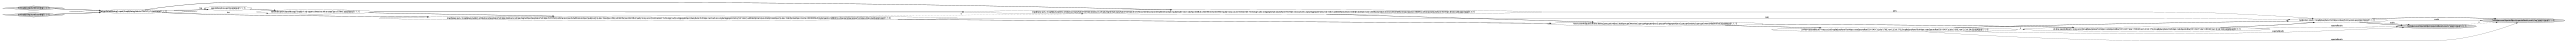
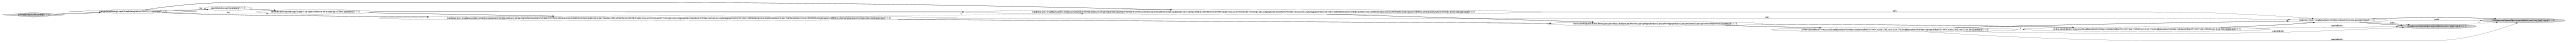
  digraph {
    fontname="Roboto Condensed"
    rankdir=LR
    node [fillcolor=white fontname="Roboto Condensed" shape=ellipse style=filled]
    edge [fontname="Roboto Condensed" style=bold]
    n1 [label="List<Row> expectedResults = Arrays.asList(GroupByQueryRunnerTestHelper.createExpectedRow(\"2011-04-01\",\"ql_alias\",1700L,\"rows\",2L,\"idx\",175L),GroupByQueryRunnerTestHelper.createExpectedRow(\"2011-04-01\",\"ql_alias\",1200L,\"rows\",2L,\"idx\",324L))@@@9@@@['1', '1', '0']"]
    n2 [label="Iterable<Row> results = GroupByQueryRunnerTestHelper.runQuery(factory,runner,query)@@@10@@@['1', '1', '1']"]
    n3 [label="List<Row> expectedResults = Arrays.asList(GroupByQueryRunnerTestHelper.createExpectedRow(\"2011-04-01\",\"alias\",17000.0d,\"rows\",2L,\"idx\",175L),GroupByQueryRunnerTestHelper.createExpectedRow(\"2011-04-01\",\"alias\",12000.0d,\"rows\",2L,\"idx\",324L))@@@9@@@['0', '0', '1']"]
    n4 [fillcolor=lightgray label="TestHelper.assertExpectedObjects(expectedResults,results,\"long\")@@@11@@@['0', '1', '0']"]
    n5 [fillcolor=lightgray label="TestHelper.assertExpectedObjects(expectedResults,results,\"\")@@@11@@@['1', '0', '1']"]
-   n6 [fillcolor=lightgray label="testGroupByLongColumnDescending['1', '0', '0']" shape=diamond]
    n7 [label="config.getDefaultStrategy().equals(GroupByStrategySelector.STRATEGY_V1)@@@3@@@['1', '1', '1']" shape=diamond]
    n8 [label="GroupByQuery query = GroupByQuery.builder().setDataSource(QueryRunnerTestHelper.dataSource).setQuerySegmentSpec(QueryRunnerTestHelper.firstToThird).setDimensions(new DefaultDimensionSpec(\"qualityLong\",\"ql_alias\",ValueType.LONG)).setDimFilter(new InDimFilter(\"quality\",Arrays.asList(\"entertainment\",\"technology\"),null)).setAggregatorSpecs(QueryRunnerTestHelper.rowsCount,new LongSumAggregatorFactory(\"idx\",\"index\")).addOrderByColumn(new OrderByColumnSpec(\"ql_alias\",OrderByColumnSpec.Direction.DESCENDING,StringComparators.NUMERIC)).setGranularity(QueryRunnerTestHelper.allGran).build()@@@7@@@['1', '1', '0']"]
    n9 [label="GroupByQuery query = GroupByQuery.builder().setDataSource(QueryRunnerTestHelper.dataSource).setQuerySegmentSpec(QueryRunnerTestHelper.firstToThird).setDimensions(new DefaultDimensionSpec(\"qualityDouble\",\"alias\",ValueType.DOUBLE)).setDimFilter(new InDimFilter(\"quality\",Arrays.asList(\"entertainment\",\"technology\"),null)).setAggregatorSpecs(QueryRunnerTestHelper.rowsCount,new LongSumAggregatorFactory(\"idx\",\"index\")).addOrderByColumn(new OrderByColumnSpec(\"alias\",OrderByColumnSpec.Direction.DESCENDING,StringComparators.NUMERIC)).setGranularity(QueryRunnerTestHelper.allGran).build()@@@7@@@['0', '0', '1']"]
    n10 [label="expectedException.expectMessage(\"GroupBy v1 only supports dimensions with an outputType of STRING.\")@@@5@@@['1', '1', '1']"]
    n11 [label="expectedException.expect()@@@4@@@['1', '1', '1']"]
    n12 [label="Assert.assertNotEquals(Functions.identity(),query.getLimitSpec().build(query.getDimensions(),query.getAggregatorSpecs(),query.getPostAggregatorSpecs(),query.getGranularity(),query.getContextSortByDimsFirst()))@@@8@@@['1', '1', '1']"]
    n13 [fillcolor=lightgray label="testGroupByLongColumnDescending['0', '1', '0']" shape=diamond]
    n1 -> n2
    n1 -> n3 [label=0 style=dashed]
    n1 -> n4 [label=expectedResults style=solid]
    n1 -> n5 [label=expectedResults style=solid]
    n2 -> n4 [label=results style=solid]
    n2 -> n4
    n2 -> n5
    n2 -> n5 [label=results style=solid]
    n3 -> n2
    n3 -> n5 [label=expectedResults style=solid]
    n5 -> n4 [label=0 style=dashed]
-   n6 -> n7
    n7 -> n8
    n7 -> n9
    n7 -> n10 [label=true style=dotted]
    n7 -> n11 [label=true style=dotted]
    n7 -> n11
    n8 -> n2 [label=query style=solid]
    n8 -> n9 [label=0 style=dashed]
    n8 -> n12
    n9 -> n2 [label=query style=solid]
    n9 -> n12
    n10 -> n8
    n10 -> n9
    n11 -> n10
    n12 -> n1
    n12 -> n3
    n13 -> n7
  }
